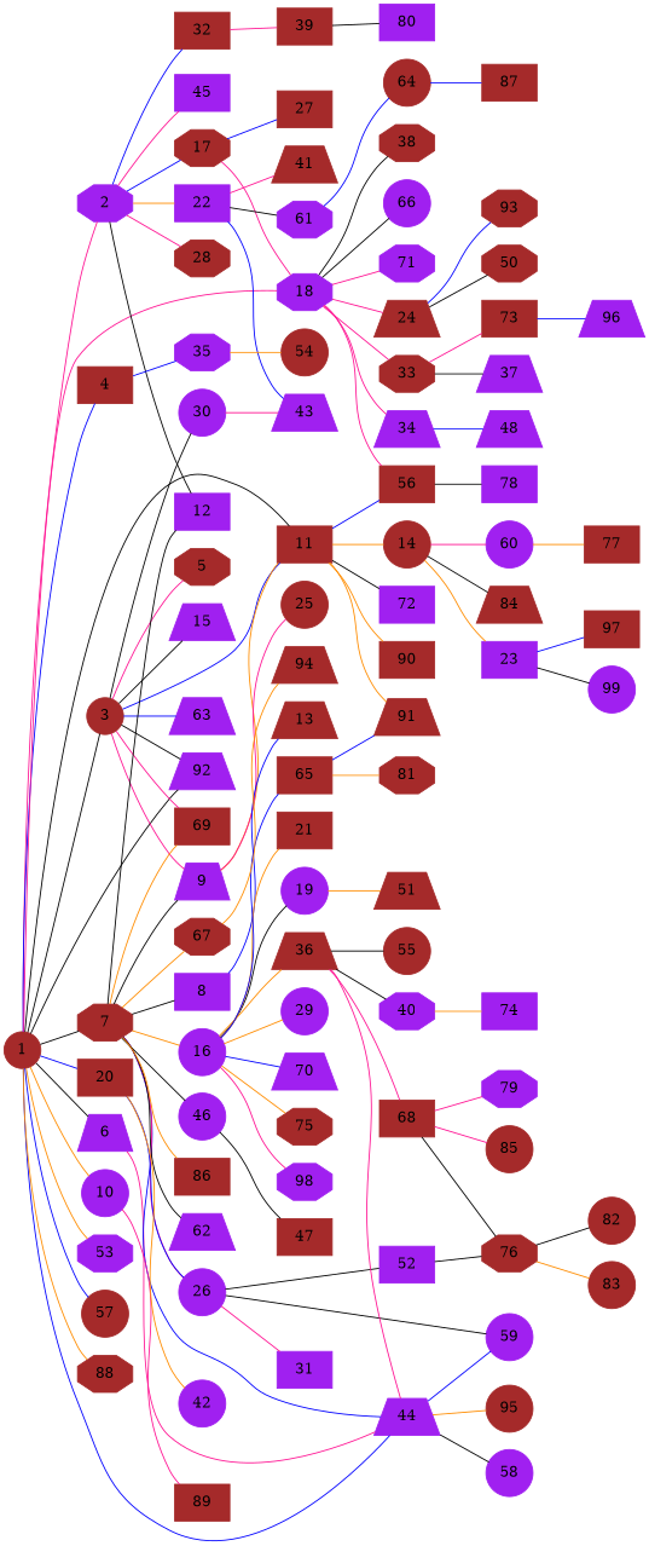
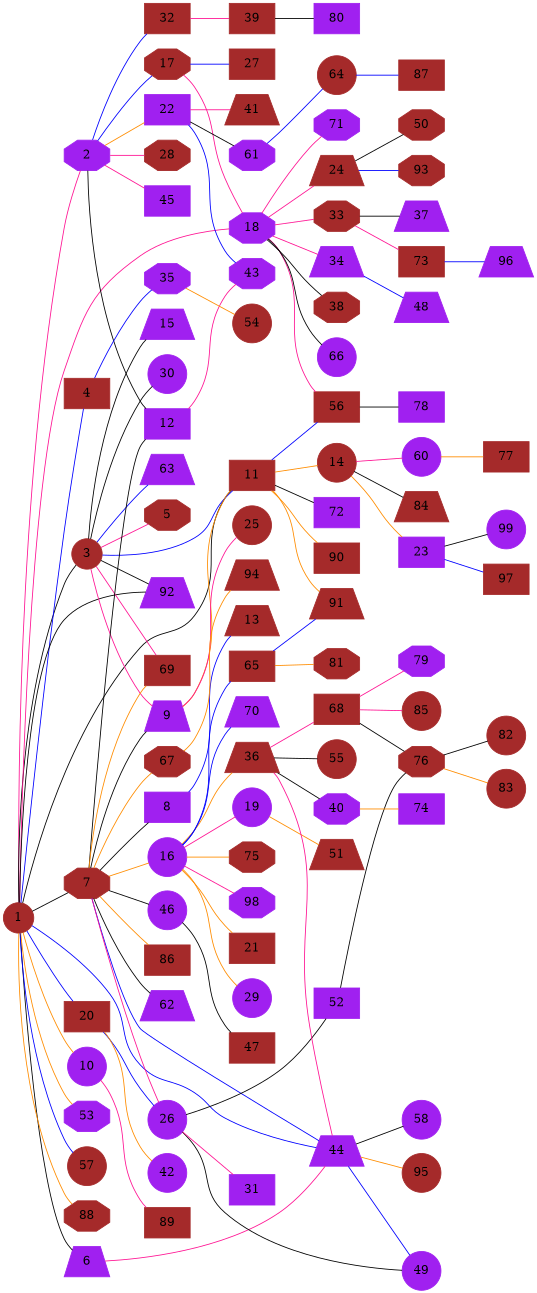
  graph {
    rankdir=LR
    node [color=brown shape=box style=filled]
    edge [color=black]
    1 [shape=circle]
    2 [color=purple shape=octagon]
    3 [shape=circle]
    4
    6 [color=purple shape=trapezium]
    7 [shape=octagon]
    10 [color=purple shape=circle]
    11
    18 [color=purple shape=octagon]
    20
    44 [color=purple shape=trapezium]
    53 [color=purple shape=octagon]
    57 [shape=circle]
    88 [shape=octagon]
    92 [color=purple shape=trapezium]
    12 [color=purple]
    17 [shape=octagon]
    22 [color=purple]
    28 [shape=octagon]
    32
    45 [color=purple]
    5 [shape=octagon]
    9 [color=purple shape=trapezium]
    15 [color=purple shape=trapezium]
    30 [color=purple shape=circle]
    63 [color=purple shape=trapezium]
    69
    35 [color=purple shape=octagon]
    8 [color=purple]
    16 [color=purple shape=circle]
    26 [color=purple shape=circle]
    46 [color=purple shape=circle]
    62 [color=purple shape=trapezium]
    67 [shape=octagon]
    86
    89
    14 [shape=circle]
    56
    72 [color=purple]
    90
    91 [shape=trapezium]
    24 [shape=trapezium]
    33 [shape=octagon]
    34 [color=purple shape=trapezium]
    38 [shape=octagon]
    66 [color=purple shape=circle]
    71 [color=purple shape=octagon]
    42 [color=purple shape=circle]
-   59 [color=purple shape=circle]
+   59 [color=purple shape=circle label=49]
    58 [color=purple shape=circle]
    95 [shape=circle]
-   43 [color=purple shape=trapezium]
+   43 [color=purple shape=octagon]
    27
    41 [shape=trapezium]
    61 [color=purple shape=octagon]
    39
    25 [shape=circle]
    54 [shape=circle]
    13 [shape=trapezium]
    19 [color=purple shape=circle]
    21
    29 [color=purple shape=circle]
    36 [shape=trapezium]
    65
    70 [color=purple shape=trapezium]
    75 [shape=octagon]
    98 [color=purple shape=octagon]
    31 [color=purple]
    52 [color=purple]
    47
    94 [shape=trapezium]
    23 [color=purple]
    60 [color=purple shape=circle]
    84 [shape=trapezium]
    78 [color=purple]
    n76 [color=purple label=99 shape=circle]
    97
    77
    51 [shape=trapezium]
    40 [color=purple shape=octagon]
    55 [shape=circle]
    68
    81 [shape=octagon]
    50 [shape=octagon]
    93 [shape=octagon]
    37 [color=purple shape=trapezium]
    73
    48 [color=purple shape=trapezium]
    64 [shape=circle]
    76 [shape=octagon]
    80 [color=purple]
    96 [color=purple shape=trapezium]
    74 [color=purple]
    79 [color=purple shape=octagon]
    85 [shape=circle]
    82 [shape=circle]
    83 [shape=circle]
    87
    1 -- 2 [color=deeppink]
    1 -- 3
    1 -- 4 [color=blue]
    1 -- 6
    1 -- 7
    1 -- 10 [color=darkorange]
    1 -- 11
    1 -- 18 [color=deeppink]
    1 -- 20 [color=blue]
    1 -- 44 [color=blue]
    1 -- 53 [color=darkorange]
    1 -- 57 [color=blue]
    1 -- 88 [color=darkorange]
    1 -- 92
    2 -- 12
    2 -- 17 [color=blue]
    2 -- 22 [color=darkorange]
    2 -- 28 [color=deeppink]
    2 -- 32 [color=blue]
    2 -- 45 [color=deeppink]
    3 -- 11 [color=blue]
    3 -- 92
    3 -- 5 [color=deeppink]
    3 -- 9 [color=deeppink]
    3 -- 15
    3 -- 30
    3 -- 63 [color=blue]
    3 -- 69 [color=deeppink]
    4 -- 35 [color=blue]
    6 -- 44 [color=deeppink]
    7 -- 44 [color=blue]
    7 -- 12
    7 -- 9
    7 -- 69 [color=darkorange]
    7 -- 8
    7 -- 16 [color=darkorange]
    7 -- 26 [color=deeppink]
    7 -- 46
    7 -- 62
    7 -- 67 [color=darkorange]
    7 -- 86 [color=darkorange]
    10 -- 89 [color=deeppink]
    11 -- 14 [color=darkorange]
    11 -- 56 [color=blue]
    11 -- 72
    11 -- 90 [color=darkorange]
    11 -- 91 [color=darkorange]
    18 -- 56 [color=deeppink]
    18 -- 24 [color=deeppink]
    18 -- 33 [color=deeppink]
    18 -- 34 [color=deeppink]
    18 -- 38
    18 -- 66
    18 -- 71 [color=deeppink]
    20 -- 26 [color=blue]
    20 -- 42 [color=darkorange]
    44 -- 59 [color=blue]
    44 -- 58
    44 -- 95 [color=darkorange]
-   30 -- 43 [color=deeppink]
+   12 -- 43 [color=deeppink]
    17 -- 18 [color=deeppink]
    17 -- 27 [color=blue]
    22 -- 43 [color=blue]
    22 -- 41 [color=deeppink]
    22 -- 61
    32 -- 39 [color=deeppink]
    9 -- 11 [color=darkorange]
    9 -- 25 [color=deeppink]
    35 -- 54 [color=darkorange]
    8 -- 13 [color=blue]
-   16 -- 19
+   16 -- 19 [color=deeppink]
    16 -- 21 [color=darkorange]
    16 -- 29 [color=darkorange]
    16 -- 36 [color=darkorange]
    16 -- 65 [color=blue]
    16 -- 70 [color=blue]
    16 -- 75 [color=darkorange]
    16 -- 98 [color=deeppink]
    26 -- 59
    26 -- 31 [color=deeppink]
    26 -- 52
    46 -- 47
    67 -- 94 [color=darkorange]
    14 -- 23 [color=darkorange]
    14 -- 60 [color=deeppink]
    14 -- 84
    56 -- 78
    24 -- 50
    24 -- 93 [color=blue]
    33 -- 37
    33 -- 73 [color=deeppink]
    34 -- 48 [color=blue]
    61 -- 64 [color=blue]
    39 -- 80
    19 -- 51 [color=darkorange]
    36 -- 44 [color=deeppink]
    36 -- 40
    36 -- 55
    36 -- 68 [color=deeppink]
    65 -- 91 [color=blue]
    65 -- 81 [color=darkorange]
    52 -- 76
    23 -- n76
    23 -- 97 [color=blue]
    60 -- 77 [color=darkorange]
    40 -- 74 [color=darkorange]
    68 -- 76
    68 -- 79 [color=deeppink]
    68 -- 85 [color=deeppink]
    73 -- 96 [color=blue]
    64 -- 87 [color=blue]
    76 -- 82
    76 -- 83 [color=darkorange]
  }
